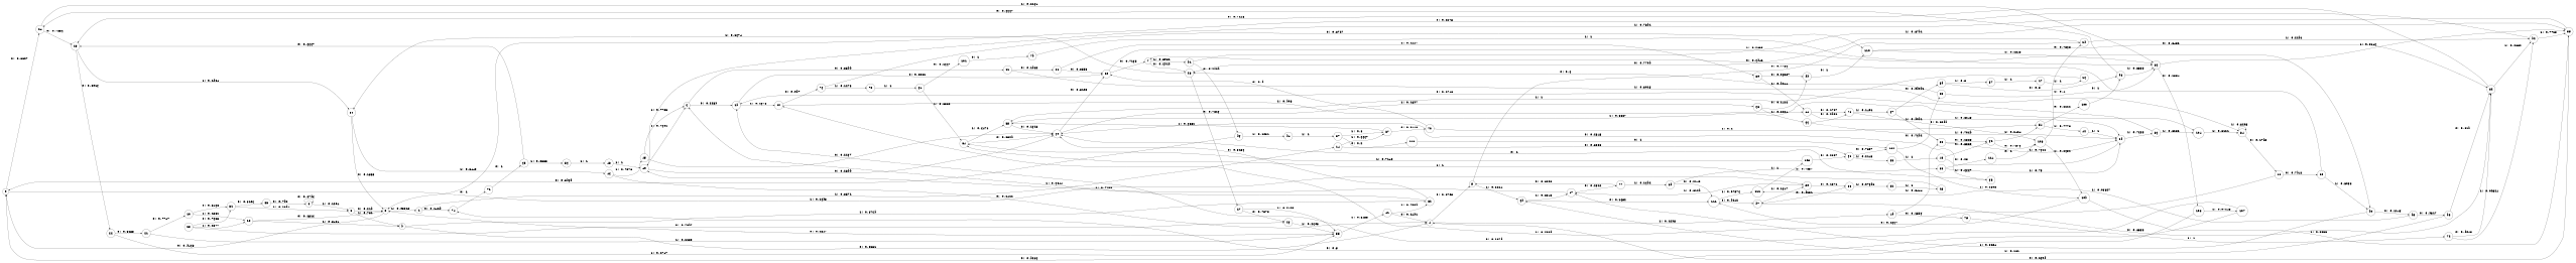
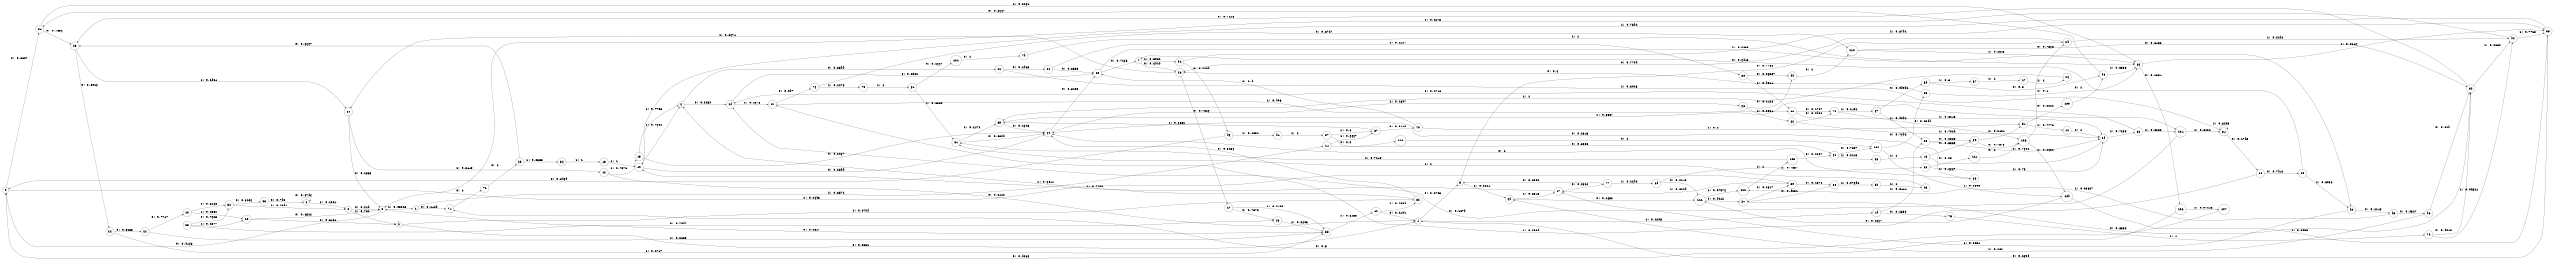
  digraph {
    fontname="DejaVu Sans Mono"
    rankdir=LR
    node [fontname="DejaVu Sans Mono" fontsize=24 shape=circle]
    edge [fontname="DejaVu Sans Mono" fontsize=24]
    0
    24
    50
    23
    86
    47
    58
    51
    22
    85
    108
    40
    77
    52
    97
    1
    74
    14
    71
    61
    37
    65
    53
    102
    35
    70
    2
    3
    9
    4
    32
    5
    49
    6
    60
    29
    69
    38
    75
    28
    92
    111
    39
    62
    72
    27
    112
    19
    11
    12
    20
    81
    34
    76
    44
    7
    90
    80
    18
    91
    96
    46
    55
    26
    94
    8
    68
    10
    31
    13
    33
    99
    30
    73
    110
    78
    64
    82
    36
    103
    67
    48
    83
    109
    104
    54
    15
    84
    16
    17
    95
    93
    21
    41
    45
    107
    25
    66
    42
    100
    43
    59
    89
    88
    63
    98
    56
    57
    101
    79
    105
    114
    87
    113
    0 -> 24 [label="0: 0.8307   "]
    0 -> 50 [label="1: 0.1693   "]
    24 -> 23 [label="0: 0.7836   "]
    24 -> 86 [label="1: 0.2164   "]
    50 -> 47 [label="1: 0.8129   "]
    50 -> 58 [label="0: 0.1871   "]
    23 -> 51 [label="1: 0.1984   "]
    23 -> 22 [label="0: 0.8016   "]
    86 -> 85 [label="1: 0.8146   "]
    86 -> 108 [label="0: 0.1854   "]
    47 -> 40 [label="1: 0.7488   "]
    47 -> 77 [label="0: 0.2512   "]
    58 -> 52 [label="1: 0.07692  "]
    58 -> 97 [label="0: 0.9231   "]
    51 -> 3 [label="0: 0.1555   "]
    51 -> 46 [label="1: 0.8445   "]
    22 -> 55 [label="1: 0.1747   "]
    22 -> 21 [label="0: 0.8253   "]
    85 -> 40 [label="1: 0.7391   "]
    85 -> 4 [label="0: 0.2609   "]
    108 -> 0 [label="0: 0.9286   "]
    108 -> 107 [label="1: 0.07143  "]
    40 -> 6 [label="1: 0.7601   "]
    40 -> 60 [label="0: 0.2399   "]
    77 -> 5 [label="0: 0.8308   "]
    77 -> 89 [label="1: 0.1692   "]
    52 -> 15 [label="1: 1        "]
    97 -> 50 [label="1: 0.1647   "]
    97 -> 82 [label="0: 0.8353   "]
    1 -> 74 [label="0: 0.1429   "]
    1 -> 14 [label="1: 0.8571   "]
    74 -> 71 [label="0: 1        "]
    14 -> 61 [label="0: 0.3333   "]
    14 -> 37 [label="1: 0.6667   "]
    71 -> 65 [label="0: 1        "]
    61 -> 53 [label="1: 0.2143   "]
    61 -> 102 [label="0: 0.7857   "]
    37 -> 35 [label="1: 0.6552   "]
    37 -> 70 [label="0: 0.3448   "]
    65 -> 23 [label="0: 0.6667   "]
    65 -> 56 [label="1: 0.3333   "]
    53 -> 48 [label="1: 1        "]
    102 -> 83 [label="0: 0.7692   "]
    102 -> 109 [label="1: 0.2308   "]
    35 -> 60 [label="0: 0.1613   "]
    35 -> 104 [label="1: 0.8387   "]
    70 -> 20 [label="0: 0.9      "]
    70 -> 54 [label="1: 0.1      "]
    2 -> 3 [label="0: 0.219    "]
    2 -> 9 [label="1: 0.781    "]
    3 -> 0 [label="0: 0.9468   "]
    3 -> 1 [label="1: 0.05315  "]
    9 -> 4 [label="0: 0.3231   "]
    9 -> 32 [label="1: 0.6769   "]
    4 -> 5 [label="0: 0.8705   "]
    4 -> 49 [label="1: 0.1295   "]
    32 -> 6 [label="1: 0.6844   "]
    32 -> 60 [label="0: 0.3156   "]
    5 -> 29 [label="0: 0.7786   "]
    5 -> 69 [label="1: 0.2214   "]
    49 -> 38 [label="1: 0.8444   "]
    49 -> 75 [label="0: 0.1556   "]
    6 -> 19 [label="0: 0.2239   "]
    6 -> 11 [label="0: 0.8599   "]
    60 -> 20 [label="0: 0.8103   "]
    60 -> 68 [label="1: 0.1897   "]
    29 -> 28 [label="0: 0.7709   "]
    29 -> 92 [label="1: 0.2291   "]
    69 -> 47 [label="1: 0.8348   "]
    69 -> 111 [label="0: 0.1652   "]
    38 -> 39 [label="1: 0.7612   "]
    38 -> 62 [label="0: 0.2388   "]
    75 -> 72 [label="0: 1        "]
    28 -> 51 [label="1: 0.2674   "]
    28 -> 27 [label="0: 0.7326   "]
    92 -> 85 [label="1: 0.7725   "]
    92 -> 3 [label="0: 0.2275   "]
    111 -> 97 [label="0: 0.9242   "]
    111 -> 112 [label="1: 0.07576  "]
    39 -> 60 [label="0: 0.2345   "]
    39 -> 36 [label="1: 0.7655   "]
    62 -> 103 [label="0: 0.7576   "]
    62 -> 54 [label="1: 0.2424   "]
    72 -> 92 [label="1: 0.09524  "]
    72 -> 82 [label="0: 0.9048   "]
    27 -> 55 [label="1: 0.2425   "]
    27 -> 26 [label="0: 0.7575   "]
    112 -> 105 [label="1: 1        "]
    19 -> 12 [label="1: 0.1678   "]
    19 -> 20 [label="0: 0.8322   "]
    11 -> 81 [label="0: 0.1985   "]
    11 -> 34 [label="1: 0.8015   "]
    12 -> 76 [label="0: 0.097    "]
    12 -> 44 [label="1: 0.903    "]
    20 -> 7 [label="0: 0.7165   "]
    20 -> 90 [label="1: 0.2835   "]
    81 -> 20 [label="0: 0.8553   "]
    81 -> 80 [label="1: 0.1447   "]
    34 -> 34 [label="1: 0.8205   "]
    34 -> 18 [label="0: 0.1795   "]
    76 -> 73 [label="1: 0.1273   "]
    76 -> 110 [label="0: 0.8727   "]
    44 -> 39 [label="1: 0.8243   "]
    44 -> 78 [label="0: 0.1757   "]
    7 -> 28 [label="0: 0.6919   "]
    7 -> 91 [label="1: 0.3081   "]
    90 -> 47 [label="1: 0.8854   "]
    90 -> 95 [label="0: 0.1146   "]
    80 -> 44 [label="1: 0.9344   "]
    80 -> 99 [label="0: 0.06557  "]
    18 -> 12 [label="1: 0.2059   "]
    18 -> 30 [label="0: 0.7941   "]
    91 -> 85 [label="1: 0.8791   "]
    91 -> 96 [label="0: 0.1209   "]
    96 -> 0 [label="0: 0.8969   "]
    96 -> 94 [label="1: 0.1031   "]
    46 -> 4 [label="0: 0.2422   "]
    46 -> 45 [label="1: 0.7578   "]
    55 -> 3 [label="0: 0.1547   "]
    55 -> 41 [label="1: 0.8453   "]
    26 -> 55 [label="1: 0.2603   "]
    94 -> 87 [label="1: 1        "]
    8 -> 2 [label="1: 0.1204   "]
    8 -> 8 [label="0: 0.8796   "]
    68 -> 99 [label="0: 0.1416   "]
    68 -> 66 [label="1: 0.8584   "]
    10 -> 31 [label="0: 0.8468   "]
    10 -> 13 [label="1: 0.1532   "]
    31 -> 2 [label="1: 0.1894   "]
    31 -> 33 [label="0: 0.8106   "]
    13 -> 3 [label="0: 0.1516   "]
    13 -> 9 [label="1: 0.8484   "]
    33 -> 8 [label="0: 0.798    "]
    99 -> 110 [label="0: 1        "]
    30 -> 7 [label="0: 0.6942   "]
    30 -> 90 [label="1: 0.3058   "]
    73 -> 64 [label="1: 1        "]
    110 -> 86 [label="1: 0.1548   "]
    110 -> 82 [label="0: 0.8452   "]
    78 -> 103 [label="0: 0.8599   "]
    78 -> 67 [label="1: 0.1401   "]
    64 -> 84 [label="1: 0.8333   "]
    64 -> 101 [label="0: 0.1667   "]
    82 -> 23 [label="0: 0.7148   "]
    82 -> 92 [label="1: 0.2852   "]
    36 -> 19 [label="0: 0.1748   "]
    36 -> 104 [label="1: 0.8252   "]
    103 -> 29 [label="0: 0.7368   "]
    103 -> 109 [label="1: 0.2632   "]
    67 -> 38 [label="1: 0.9091   "]
    67 -> 59 [label="0: 0.09091  "]
    48 -> 62 [label="0: 0.3333   "]
    48 -> 63 [label="1: 0.6667   "]
    83 -> 86 [label="1: 0.4      "]
    83 -> 28 [label="0: 0.6      "]
    109 -> 85 [label="1: 0.8333   "]
    109 -> 111 [label="0: 0.1667   "]
-   107 -> 19 [label="0: 0.1879   "]
+   104 -> 19 [label="0: 0.1879   "]
    104 -> 34 [label="1: 0.8121   "]
    54 -> 42 [label="1: 0.7778   "]
    54 -> 100 [label="0: 0.2222   "]
    15 -> 84 [label="1: 1        "]
    84 -> 35 [label="1: 0.6471   "]
    84 -> 60 [label="0: 0.3529   "]
    16 -> 35 [label="1: 1        "]
    17 -> 16 [label="1: 1        "]
    95 -> 112 [label="1: 0.06827  "]
    95 -> 93 [label="0: 0.9317   "]
    93 -> 69 [label="1: 0.181    "]
    93 -> 82 [label="0: 0.819    "]
    21 -> 55 [label="1: 0.2253   "]
    21 -> 10 [label="0: 0.7747   "]
    41 -> 4 [label="0: 0.2491   "]
    41 -> 32 [label="1: 0.7509   "]
    45 -> 6 [label="1: 0.7733   "]
    45 -> 60 [label="0: 0.2267   "]
    107 -> 74 [label="0: 0.5      "]
    25 -> 26 [label="0: 0.7397   "]
    25 -> 31 [label="0: 0.7623   "]
    25 -> 13 [label="1: 0.2377   "]
    66 -> 39 [label="1: 0.7069   "]
    66 -> 78 [label="0: 0.2931   "]
    42 -> 39 [label="1: 1        "]
    100 -> 98 [label="0: 1        "]
    43 -> 40 [label="1: 1        "]
    59 -> 98 [label="0: 0.5      "]
    59 -> 57 [label="1: 0.5      "]
    89 -> 111 [label="0: 0.2143   "]
    89 -> 88 [label="1: 0.7857   "]
    88 -> 39 [label="1: 0.75     "]
    88 -> 114 [label="0: 0.25     "]
    63 -> 60 [label="0: 1        "]
    98 -> 24 [label="0: 0.6667   "]
    98 -> 86 [label="1: 0.3333   "]
    56 -> 43 [label="1: 1        "]
    57 -> 17 [label="1: 1        "]
    101 -> 79 [label="0: 1        "]
    79 -> 86 [label="1: 1        "]
    105 -> 61 [label="0: 0.2857   "]
    105 -> 84 [label="1: 0.7143   "]
    114 -> 103 [label="0: 1        "]
    87 -> 37 [label="1: 0.8      "]
    87 -> 113 [label="0: 0.2      "]
    113 -> 102 [label="0: 1        "]
  }
